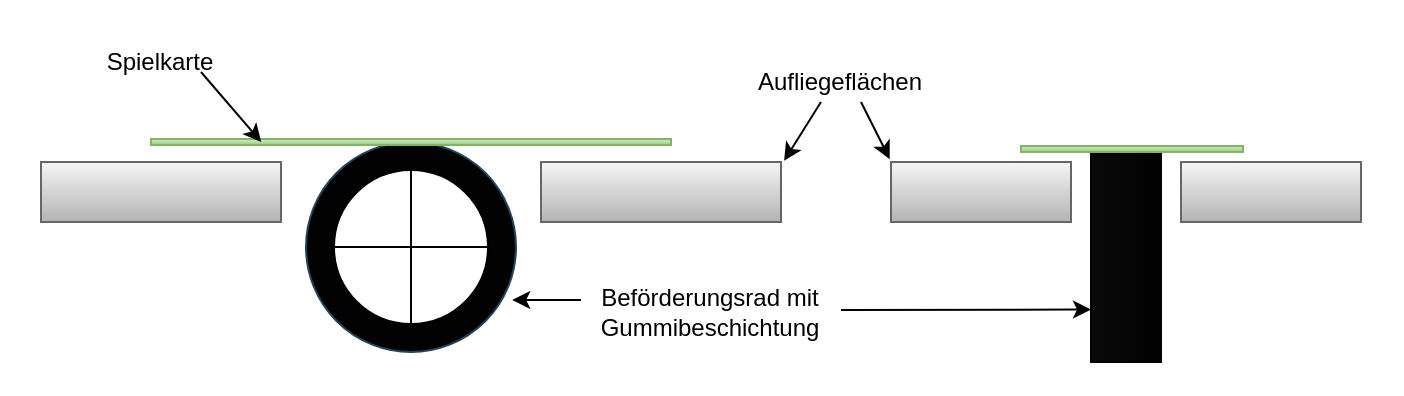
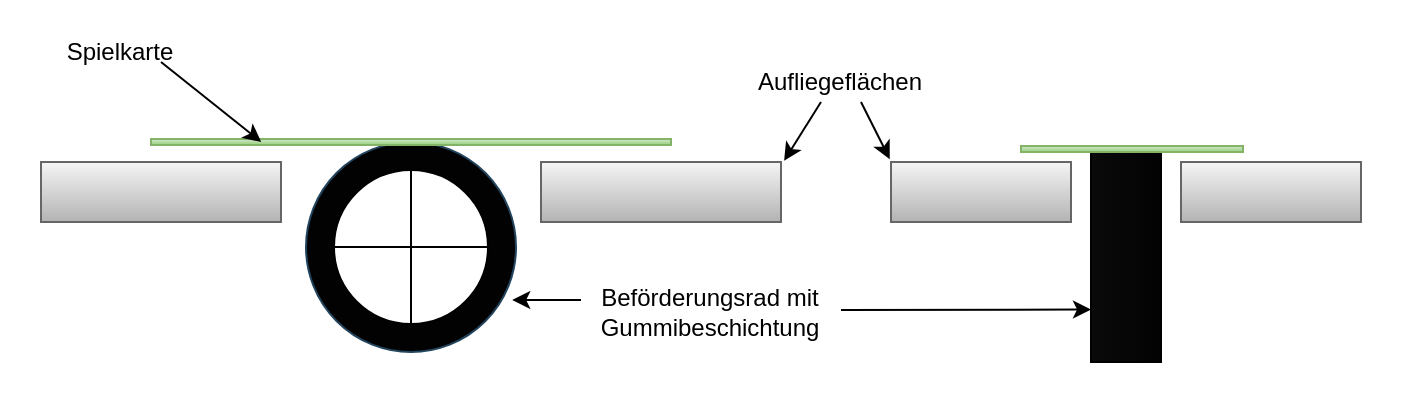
  <mxCell id="0" />
  <mxCell id="1" parent="0" />
  <mxCell id="2" value="" style="rounded=0;whiteSpace=wrap;html=1;fillColor=#f5f5f5;strokeColor=#666666;gradientColor=#b3b3b3;comic=0;glass=0;" parent="1" vertex="1"><mxGeometry x="20" y="80.5" width="120" height="30" as="geometry" /></mxCell>
  <mxCell id="3" value="" style="rounded=0;whiteSpace=wrap;html=1;fillColor=#f5f5f5;strokeColor=#666666;gradientColor=#b3b3b3;comic=0;glass=0;" parent="1" vertex="1"><mxGeometry x="270" y="80.5" width="120" height="30" as="geometry" /></mxCell>
  <mxCell id="4" value="" style="ellipse;whiteSpace=wrap;html=1;aspect=fixed;fillColor=#020203;strokeColor=#23445d;" parent="1" vertex="1"><mxGeometry x="152.5" y="70.5" width="105" height="105" as="geometry" /></mxCell>
  <mxCell id="5" value="" style="ellipse;whiteSpace=wrap;html=1;aspect=fixed;" parent="1" vertex="1"><mxGeometry x="166.5" y="84.5" width="77" height="77" as="geometry" /></mxCell>
  <mxCell id="6" value="" style="endArrow=none;html=1;entryX=0.5;entryY=0;entryDx=0;entryDy=0;exitX=0.5;exitY=1;exitDx=0;exitDy=0;" parent="1" source="5" target="5" edge="1"><mxGeometry width="50" height="50" relative="1" as="geometry"><mxPoint x="430" y="410.5" as="sourcePoint" /><mxPoint x="480" y="360.5" as="targetPoint" /></mxGeometry></mxCell>
  <mxCell id="7" value="" style="endArrow=none;html=1;entryX=1;entryY=0.5;entryDx=0;entryDy=0;exitX=0;exitY=0.5;exitDx=0;exitDy=0;" parent="1" source="5" target="5" edge="1"><mxGeometry width="50" height="50" relative="1" as="geometry"><mxPoint x="140" y="260.5" as="sourcePoint" /><mxPoint x="190" y="210.5" as="targetPoint" /></mxGeometry></mxCell>
  <mxCell id="8" value="" style="rounded=0;whiteSpace=wrap;html=1;glass=0;comic=0;fillColor=#f5f5f5;gradientColor=#b3b3b3;strokeColor=#666666;" parent="1" vertex="1"><mxGeometry x="445" y="80.5" width="90" height="30" as="geometry" /></mxCell>
  <mxCell id="9" value="" style="rounded=0;whiteSpace=wrap;html=1;glass=0;comic=0;fillColor=#f5f5f5;gradientColor=#b3b3b3;strokeColor=#666666;" parent="1" vertex="1"><mxGeometry x="590" y="80.5" width="90" height="30" as="geometry" /></mxCell>
  <mxCell id="10" value="" style="rounded=0;whiteSpace=wrap;html=1;glass=0;comic=0;fillColor=#020203;gradientColor=#0A0A0A;rotation=90;" parent="1" vertex="1"><mxGeometry x="510" y="110.5" width="105" height="35" as="geometry" /></mxCell>
  <mxCell id="11" value="" style="rounded=0;whiteSpace=wrap;html=1;glass=0;comic=0;fillColor=#d5e8d4;gradientColor=#97d077;strokeColor=#82b366;" parent="1" vertex="1"><mxGeometry x="75" y="69" width="260" height="3" as="geometry" /></mxCell>
  <mxCell id="12" value="" style="rounded=0;whiteSpace=wrap;html=1;glass=0;comic=0;fillColor=#d5e8d4;gradientColor=#97d077;strokeColor=#82b366;" parent="1" vertex="1"><mxGeometry x="510" y="72.5" width="111" height="3" as="geometry" /></mxCell>
  <mxCell id="13" value="" style="endArrow=classic;html=1;entryX=0.982;entryY=0.752;entryDx=0;entryDy=0;entryPerimeter=0;" parent="1" target="4" edge="1"><mxGeometry width="50" height="50" relative="1" as="geometry"><mxPoint x="290" y="149.5" as="sourcePoint" /><mxPoint x="275" y="190.5" as="targetPoint" /><Array as="points" /></mxGeometry></mxCell>
  <mxCell id="14" value="Beförderungsrad mit Gummibeschichtung" style="text;html=1;strokeColor=none;fillColor=none;align=center;verticalAlign=middle;whiteSpace=wrap;rounded=0;glass=0;comic=0;" parent="1" vertex="1"><mxGeometry x="335" y="145.5" width="40" height="20" as="geometry" /></mxCell>
- <mxCell id="15" value="Spielkarte" style="text;html=1;strokeColor=none;fillColor=none;align=center;verticalAlign=middle;whiteSpace=wrap;rounded=0;glass=0;comic=0;" parent="1" vertex="1"><mxGeometry x="60" y="20.5" width="40" height="20" as="geometry" /></mxCell>
+ <mxCell id="15" value="Spielkarte" style="text;html=1;strokeColor=none;fillColor=none;align=center;verticalAlign=middle;whiteSpace=wrap;rounded=0;glass=0;comic=0;" parent="1" vertex="1"><mxGeometry x="40" y="15.5" width="40" height="20" as="geometry" /></mxCell>
  <mxCell id="16" value="" style="endArrow=classic;html=1;entryX=0.75;entryY=1;entryDx=0;entryDy=0;" parent="1" target="10" edge="1"><mxGeometry width="50" height="50" relative="1" as="geometry"><mxPoint x="420" y="154.5" as="sourcePoint" /><mxPoint x="190" y="170.5" as="targetPoint" /></mxGeometry></mxCell>
  <mxCell id="17" value="" style="endArrow=classic;html=1;exitX=1;exitY=0.75;exitDx=0;exitDy=0;entryX=0.212;entryY=0.5;entryDx=0;entryDy=0;entryPerimeter=0;" parent="1" source="15" target="11" edge="1"><mxGeometry width="50" height="50" relative="1" as="geometry"><mxPoint x="120" y="70.5" as="sourcePoint" /><mxPoint x="170" y="20.5" as="targetPoint" /></mxGeometry></mxCell>
  <mxCell id="18" value="" style="endArrow=classic;html=1;entryX=1.013;entryY=-0.02;entryDx=0;entryDy=0;entryPerimeter=0;" parent="1" target="3" edge="1"><mxGeometry width="50" height="50" relative="1" as="geometry"><mxPoint x="410" y="50.5" as="sourcePoint" /><mxPoint x="420" y="140.5" as="targetPoint" /></mxGeometry></mxCell>
  <mxCell id="19" value="" style="endArrow=classic;html=1;entryX=-0.007;entryY=-0.047;entryDx=0;entryDy=0;entryPerimeter=0;" parent="1" target="8" edge="1"><mxGeometry width="50" height="50" relative="1" as="geometry"><mxPoint x="430" y="50.5" as="sourcePoint" /><mxPoint x="402" y="89.5" as="targetPoint" /></mxGeometry></mxCell>
  <mxCell id="20" value="Aufliegeflächen" style="text;html=1;strokeColor=none;fillColor=none;align=center;verticalAlign=middle;whiteSpace=wrap;rounded=0;glass=0;comic=0;" parent="1" vertex="1"><mxGeometry x="400" y="30.5" width="40" height="20" as="geometry" /></mxCell>
